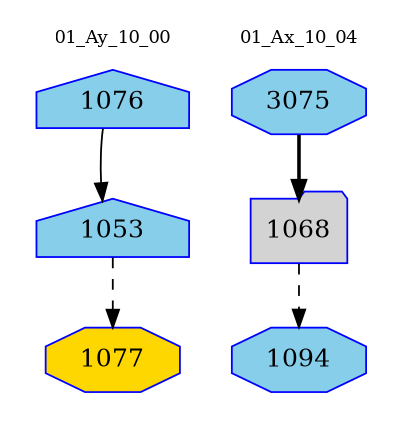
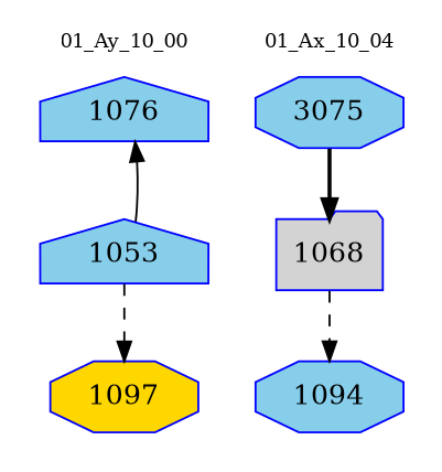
  digraph {
    fontname="DejaVu Serif"
    node [color=blue fillcolor=skyblue fontname="DejaVu Serif" shape=octagon style=filled]
    edge [color=black fontname="DejaVu Serif" style=dashed]
    n1 [label=1076 shape=house]
    n2 [label=1053 shape=house]
-   n3 [fillcolor=gold label=1077]
+   n3 [fillcolor=gold label=1097]
    n4 [label=3075]
    n5 [fillcolor=lightgrey label=1068 shape=folder]
    n6 [label=1094]
    subgraph cluster_1 {
      color=white
      fontsize=10
      label="01_Ay_10_00"
      n1
      n2
      n3
    }
    subgraph cluster_2 {
      color=white
      fontsize=10
      label="01_Ax_10_04"
      n4
      n5
      n6
    }
-   n1 -> n2 [style=solid]
+   n2 -> n1 [style=solid]
    n2 -> n3
    n4 -> n5 [style=bold]
    n5 -> n6
  }
